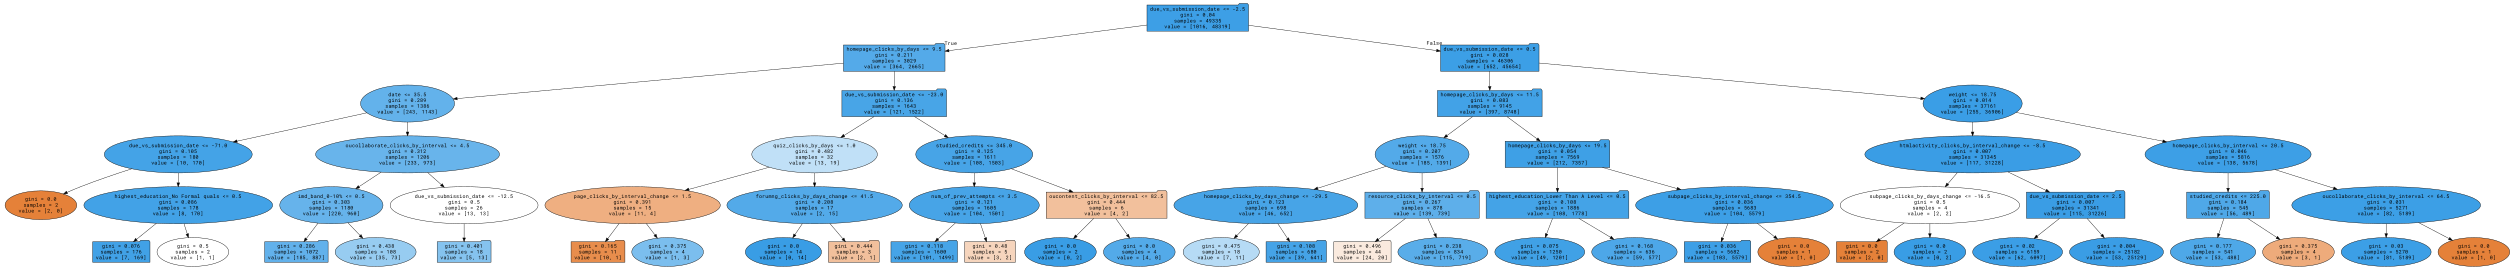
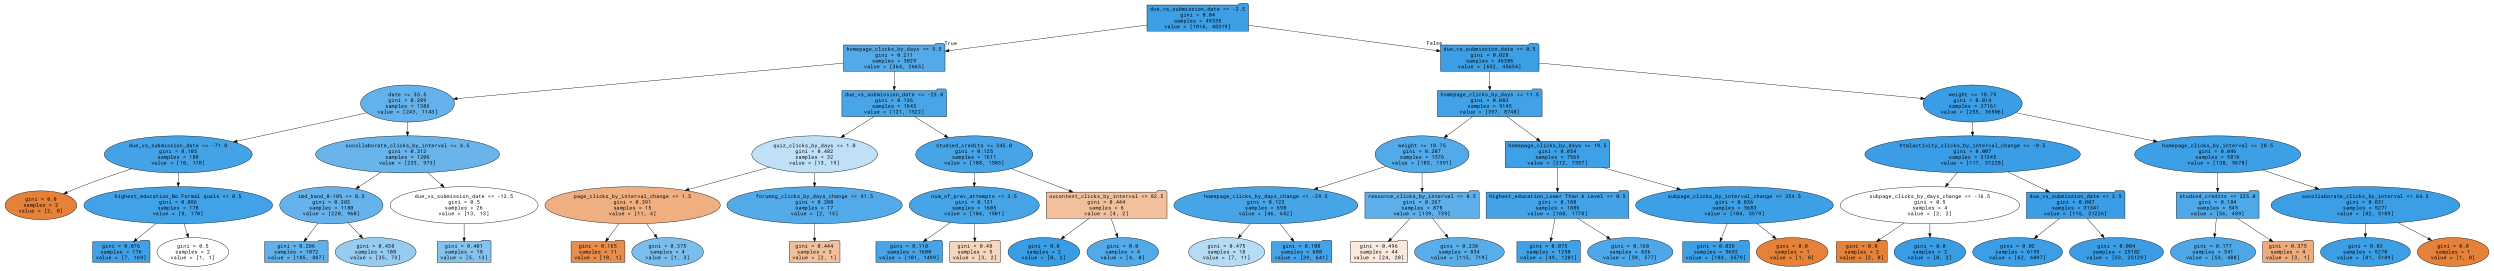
  digraph {
    fontname="Roboto Mono"
    node [color=black fillcolor="#e58139ff" fontname="Roboto Mono" shape=ellipse style=filled]
    edge [fontname="Roboto Mono"]
    n1 [fillcolor="#399de5fa" label="due_vs_submission_date <= -2.5\ngini = 0.04\nsamples = 49335\nvalue = [1016, 48319]" shape=folder]
    n2 [fillcolor="#399de5dc" label="homepage_clicks_by_days <= 9.5\ngini = 0.211\nsamples = 3029\nvalue = [364, 2665]" shape=folder]
    n3 [fillcolor="#399de5fb" label="due_vs_submission_date <= 0.5\ngini = 0.028\nsamples = 46306\nvalue = [652, 45654]" shape=folder]
    n4 [fillcolor="#399de5c9" label="date <= 35.5\ngini = 0.289\nsamples = 1386\nvalue = [243, 1143]"]
    n5 [fillcolor="#399de5eb" label="due_vs_submission_date <= -23.0\ngini = 0.136\nsamples = 1643\nvalue = [121, 1522]" shape=folder]
    n6 [fillcolor="#399de5f3" label="homepage_clicks_by_days <= 11.5\ngini = 0.083\nsamples = 9145\nvalue = [397, 8748]" shape=folder]
    n7 [fillcolor="#399de5fd" label="weight <= 18.75\ngini = 0.014\nsamples = 37161\nvalue = [255, 36906]"]
    n8 [fillcolor="#399de5f0" label="due_vs_submission_date <= -71.0\ngini = 0.105\nsamples = 180\nvalue = [10, 170]"]
    n9 [fillcolor="#399de5c2" label="oucollaborate_clicks_by_interval <= 4.5\ngini = 0.312\nsamples = 1206\nvalue = [233, 973]"]
    n10 [fillcolor="#399de551" label="quiz_clicks_by_days <= 1.0\ngini = 0.482\nsamples = 32\nvalue = [13, 19]"]
    n11 [fillcolor="#399de5ed" label="studied_credits <= 345.0\ngini = 0.125\nsamples = 1611\nvalue = [108, 1503]"]
    n12 [label="gini = 0.0\nsamples = 2\nvalue = [2, 0]"]
    n13 [fillcolor="#399de5f3" label="highest_education_No Formal quals <= 0.5\ngini = 0.086\nsamples = 178\nvalue = [8, 170]"]
    n14 [fillcolor="#399de5c5" label="imd_band_0-10% <= 0.5\ngini = 0.303\nsamples = 1180\nvalue = [220, 960]"]
    n15 [fillcolor="#e5813900" label="due_vs_submission_date <= -12.5\ngini = 0.5\nsamples = 26\nvalue = [13, 13]"]
    n16 [fillcolor="#399de5f4" label="gini = 0.076\nsamples = 176\nvalue = [7, 169]" shape=folder]
    n17 [fillcolor="#e5813900" label="gini = 0.5\nsamples = 2\nvalue = [1, 1]"]
    n18 [fillcolor="#399de5ca" label="gini = 0.286\nsamples = 1072\nvalue = [185, 887]" shape=folder]
    n19 [fillcolor="#399de585" label="gini = 0.438\nsamples = 108\nvalue = [35, 73]"]
    n20 [fillcolor="#399de59d" label="gini = 0.401\nsamples = 18\nvalue = [5, 13]" shape=folder]
    n21 [fillcolor="#e58139a2" label="page_clicks_by_interval_change <= 1.5\ngini = 0.391\nsamples = 15\nvalue = [11, 4]"]
    n22 [fillcolor="#399de5dd" label="forumng_clicks_by_days_change <= 41.5\ngini = 0.208\nsamples = 17\nvalue = [2, 15]"]
    n23 [fillcolor="#399de5ed" label="num_of_prev_attempts <= 3.5\ngini = 0.121\nsamples = 1605\nvalue = [104, 1501]"]
    n24 [fillcolor="#e581397f" label="oucontent_clicks_by_interval <= 82.5\ngini = 0.444\nsamples = 6\nvalue = [4, 2]" shape=folder]
    n25 [fillcolor="#e58139e6" label="gini = 0.165\nsamples = 11\nvalue = [10, 1]" shape=folder]
    n26 [fillcolor="#399de5aa" label="gini = 0.375\nsamples = 4\nvalue = [1, 3]"]
-   n27 [fillcolor="#399de5ff" label="gini = 0.0\nsamples = 14\nvalue = [0, 14]"]
    n28 [fillcolor="#e581397f" label="gini = 0.444\nsamples = 3\nvalue = [2, 1]" shape=folder]
    n29 [fillcolor="#399de5ee" label="gini = 0.118\nsamples = 1600\nvalue = [101, 1499]" shape=folder]
    n30 [fillcolor="#e5813955" label="gini = 0.48\nsamples = 5\nvalue = [3, 2]" shape=folder]
    n31 [fillcolor="#399de5ff" label="gini = 0.0\nsamples = 2\nvalue = [0, 2]"]
    n32 [fillcolor="#399de5dd" label="gini = 0.0\nsamples = 4\nvalue = [4, 0]"]
    n33 [fillcolor="#399de5dd" label="weight <= 18.75\ngini = 0.207\nsamples = 1576\nvalue = [185, 1391]"]
    n34 [fillcolor="#399de5f8" label="homepage_clicks_by_days <= 19.5\ngini = 0.054\nsamples = 7569\nvalue = [212, 7357]" shape=folder]
    n35 [fillcolor="#399de5fe" label="htmlactivity_clicks_by_interval_change <= -8.5\ngini = 0.007\nsamples = 31345\nvalue = [117, 31228]"]
    n36 [fillcolor="#399de5f9" label="homepage_clicks_by_interval <= 20.5\ngini = 0.046\nsamples = 5816\nvalue = [138, 5678]"]
    n37 [fillcolor="#399de5ed" label="homepage_clicks_by_days_change <= -29.5\ngini = 0.123\nsamples = 698\nvalue = [46, 652]"]
    n38 [fillcolor="#399de5cf" label="resource_clicks_by_interval <= 0.5\ngini = 0.267\nsamples = 878\nvalue = [139, 739]" shape=folder]
    n39 [fillcolor="#399de5f0" label="highest_education_Lower Than A Level <= 0.5\ngini = 0.108\nsamples = 1886\nvalue = [108, 1778]" shape=folder]
    n40 [fillcolor="#399de5fa" label="subpage_clicks_by_interval_change <= 354.5\ngini = 0.036\nsamples = 5683\nvalue = [104, 5579]"]
    n41 [fillcolor="#399de55d" label="gini = 0.475\nsamples = 18\nvalue = [7, 11]"]
    n42 [fillcolor="#399de5ef" label="gini = 0.108\nsamples = 680\nvalue = [39, 641]" shape=folder]
    n43 [fillcolor="#e581392a" label="gini = 0.496\nsamples = 44\nvalue = [24, 20]" shape=folder]
    n44 [fillcolor="#399de5d6" label="gini = 0.238\nsamples = 834\nvalue = [115, 719]"]
-   n45 [fillcolor="#399de5f5" label="gini = 0.075\nsamples = 1250\nvalue = [49, 1201]"]
+   n45 [fillcolor="#399de5f5" label="gini = 0.075\nsamples = 1250\nvalue = [49, 1201]" shape=folder]
    n46 [fillcolor="#399de5e5" label="gini = 0.168\nsamples = 636\nvalue = [59, 577]"]
    n47 [fillcolor="#399de5fa" label="gini = 0.036\nsamples = 5682\nvalue = [103, 5579]" shape=folder]
    n48 [label="gini = 0.0\nsamples = 1\nvalue = [1, 0]"]
    n49 [fillcolor="#e5813900" label="subpage_clicks_by_days_change <= -16.5\ngini = 0.5\nsamples = 4\nvalue = [2, 2]"]
    n50 [fillcolor="#399de5fe" label="due_vs_submission_date <= 2.5\ngini = 0.007\nsamples = 31341\nvalue = [115, 31226]" shape=folder]
    n51 [fillcolor="#399de5e2" label="studied_credits <= 225.0\ngini = 0.184\nsamples = 545\nvalue = [56, 489]" shape=folder]
    n52 [fillcolor="#399de5fb" label="oucollaborate_clicks_by_interval <= 64.5\ngini = 0.031\nsamples = 5271\nvalue = [82, 5189]"]
    n53 [label="gini = 0.0\nsamples = 2\nvalue = [2, 0]" shape=folder]
    n54 [fillcolor="#399de5ff" label="gini = 0.0\nsamples = 2\nvalue = [0, 2]"]
    n55 [fillcolor="#399de5fc" label="gini = 0.02\nsamples = 6159\nvalue = [62, 6097]"]
    n56 [fillcolor="#399de5fe" label="gini = 0.004\nsamples = 25182\nvalue = [53, 25129]"]
    n57 [fillcolor="#399de5e3" label="gini = 0.177\nsamples = 541\nvalue = [53, 488]"]
-   n58 [fillcolor="#e58139aa" label="gini = 0.375\nsamples = 4\nvalue = [3, 1]"]
+   n58 [fillcolor="#e58139aa" label="gini = 0.375\nsamples = 4\nvalue = [3, 1]" shape=folder]
    n59 [fillcolor="#399de5fb" label="gini = 0.03\nsamples = 5270\nvalue = [81, 5189]"]
    n60 [label="gini = 0.0\nsamples = 1\nvalue = [1, 0]"]
    n1 -> n2 [headlabel=True labelangle=45 labeldistance=2.5]
    n1 -> n3 [headlabel=False labelangle=-45 labeldistance=2.5]
    n2 -> n4
    n2 -> n5
    n3 -> n6
    n3 -> n7
    n4 -> n8
    n4 -> n9
    n5 -> n10
    n5 -> n11
    n6 -> n33
    n6 -> n34
    n7 -> n35
    n7 -> n36
    n8 -> n12
    n8 -> n13
    n9 -> n14
    n9 -> n15
    n10 -> n21
    n10 -> n22
    n11 -> n23
    n11 -> n24
    n13 -> n16
    n13 -> n17
    n14 -> n18
    n14 -> n19
    n15 -> n20
    n21 -> n25
    n21 -> n26
-   n22 -> n27
    n22 -> n28
    n23 -> n29
    n23 -> n30
    n24 -> n31
    n24 -> n32
    n33 -> n37
    n33 -> n38
    n34 -> n39
    n34 -> n40
    n35 -> n49
    n35 -> n50
    n36 -> n51
    n36 -> n52
    n37 -> n41
    n37 -> n42
    n38 -> n43
    n38 -> n44
    n39 -> n45
    n39 -> n46
    n40 -> n47
    n40 -> n48
    n49 -> n53
    n49 -> n54
    n50 -> n55
    n50 -> n56
    n51 -> n57
    n51 -> n58
    n52 -> n59
    n52 -> n60
  }
